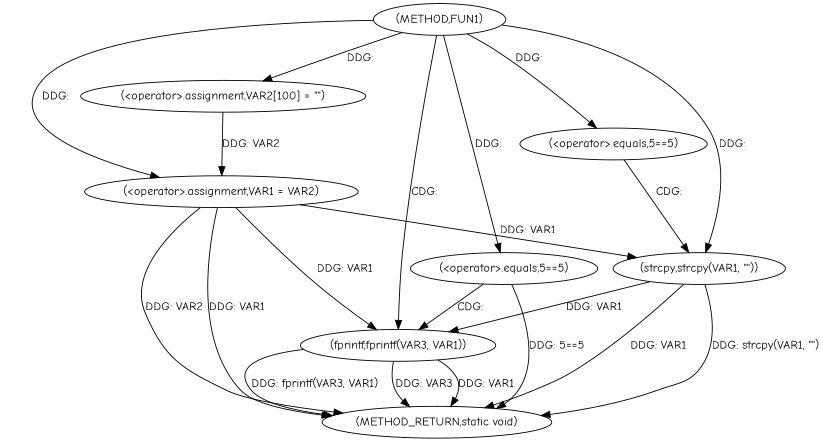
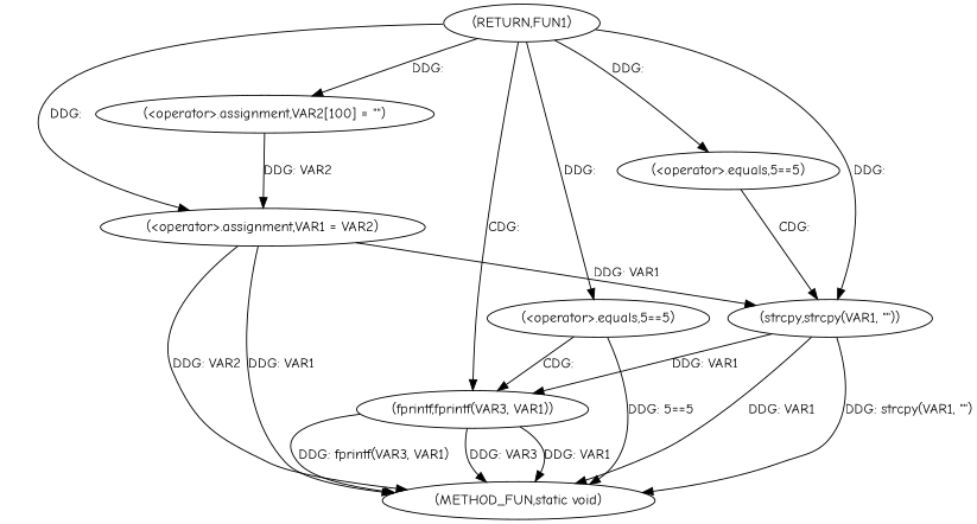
  digraph {
    fontname="Comic Neue"
    node [fontname="Comic Neue"]
    edge [fontname="Comic Neue"]
-   n1 [label="(METHOD,FUN1)"]
+   n1 [label="(RETURN,FUN1)"]
    n2 [label="(<operator>.assignment,VAR2[100] = \"\")"]
    n3 [label="(<operator>.assignment,VAR1 = VAR2)"]
    n4 [label="(<operator>.equals,5==5)"]
    n5 [label="(strcpy,strcpy(VAR1, \"\"))"]
    n6 [label="(<operator>.equals,5==5)"]
    n7 [label="(fprintf,fprintf(VAR3, VAR1))"]
-   n8 [label="(METHOD_RETURN,static void)"]
+   n8 [label="(METHOD_FUN,static void)"]
    n1 -> n2 [label="DDG: "]
    n1 -> n3 [label="DDG: "]
    n1 -> n4 [label="DDG: "]
    n1 -> n5 [label="DDG: "]
    n1 -> n6 [label="DDG: "]
    n1 -> n7 [label="CDG: "]
    n2 -> n3 [label="DDG: VAR2"]
    n3 -> n5 [label="DDG: VAR1"]
-   n3 -> n7 [label="DDG: VAR1"]
    n3 -> n8 [label="DDG: VAR1"]
    n3 -> n8 [label="DDG: VAR2"]
    n4 -> n5 [label="CDG: "]
    n5 -> n7 [label="DDG: VAR1"]
    n5 -> n8 [label="DDG: strcpy(VAR1, \"\")"]
    n5 -> n8 [label="DDG: VAR1"]
    n6 -> n7 [label="CDG: "]
    n6 -> n8 [label="DDG: 5==5"]
    n7 -> n8 [label="DDG: VAR1"]
    n7 -> n8 [label="DDG: fprintf(VAR3, VAR1)"]
    n7 -> n8 [label="DDG: VAR3"]
  }
